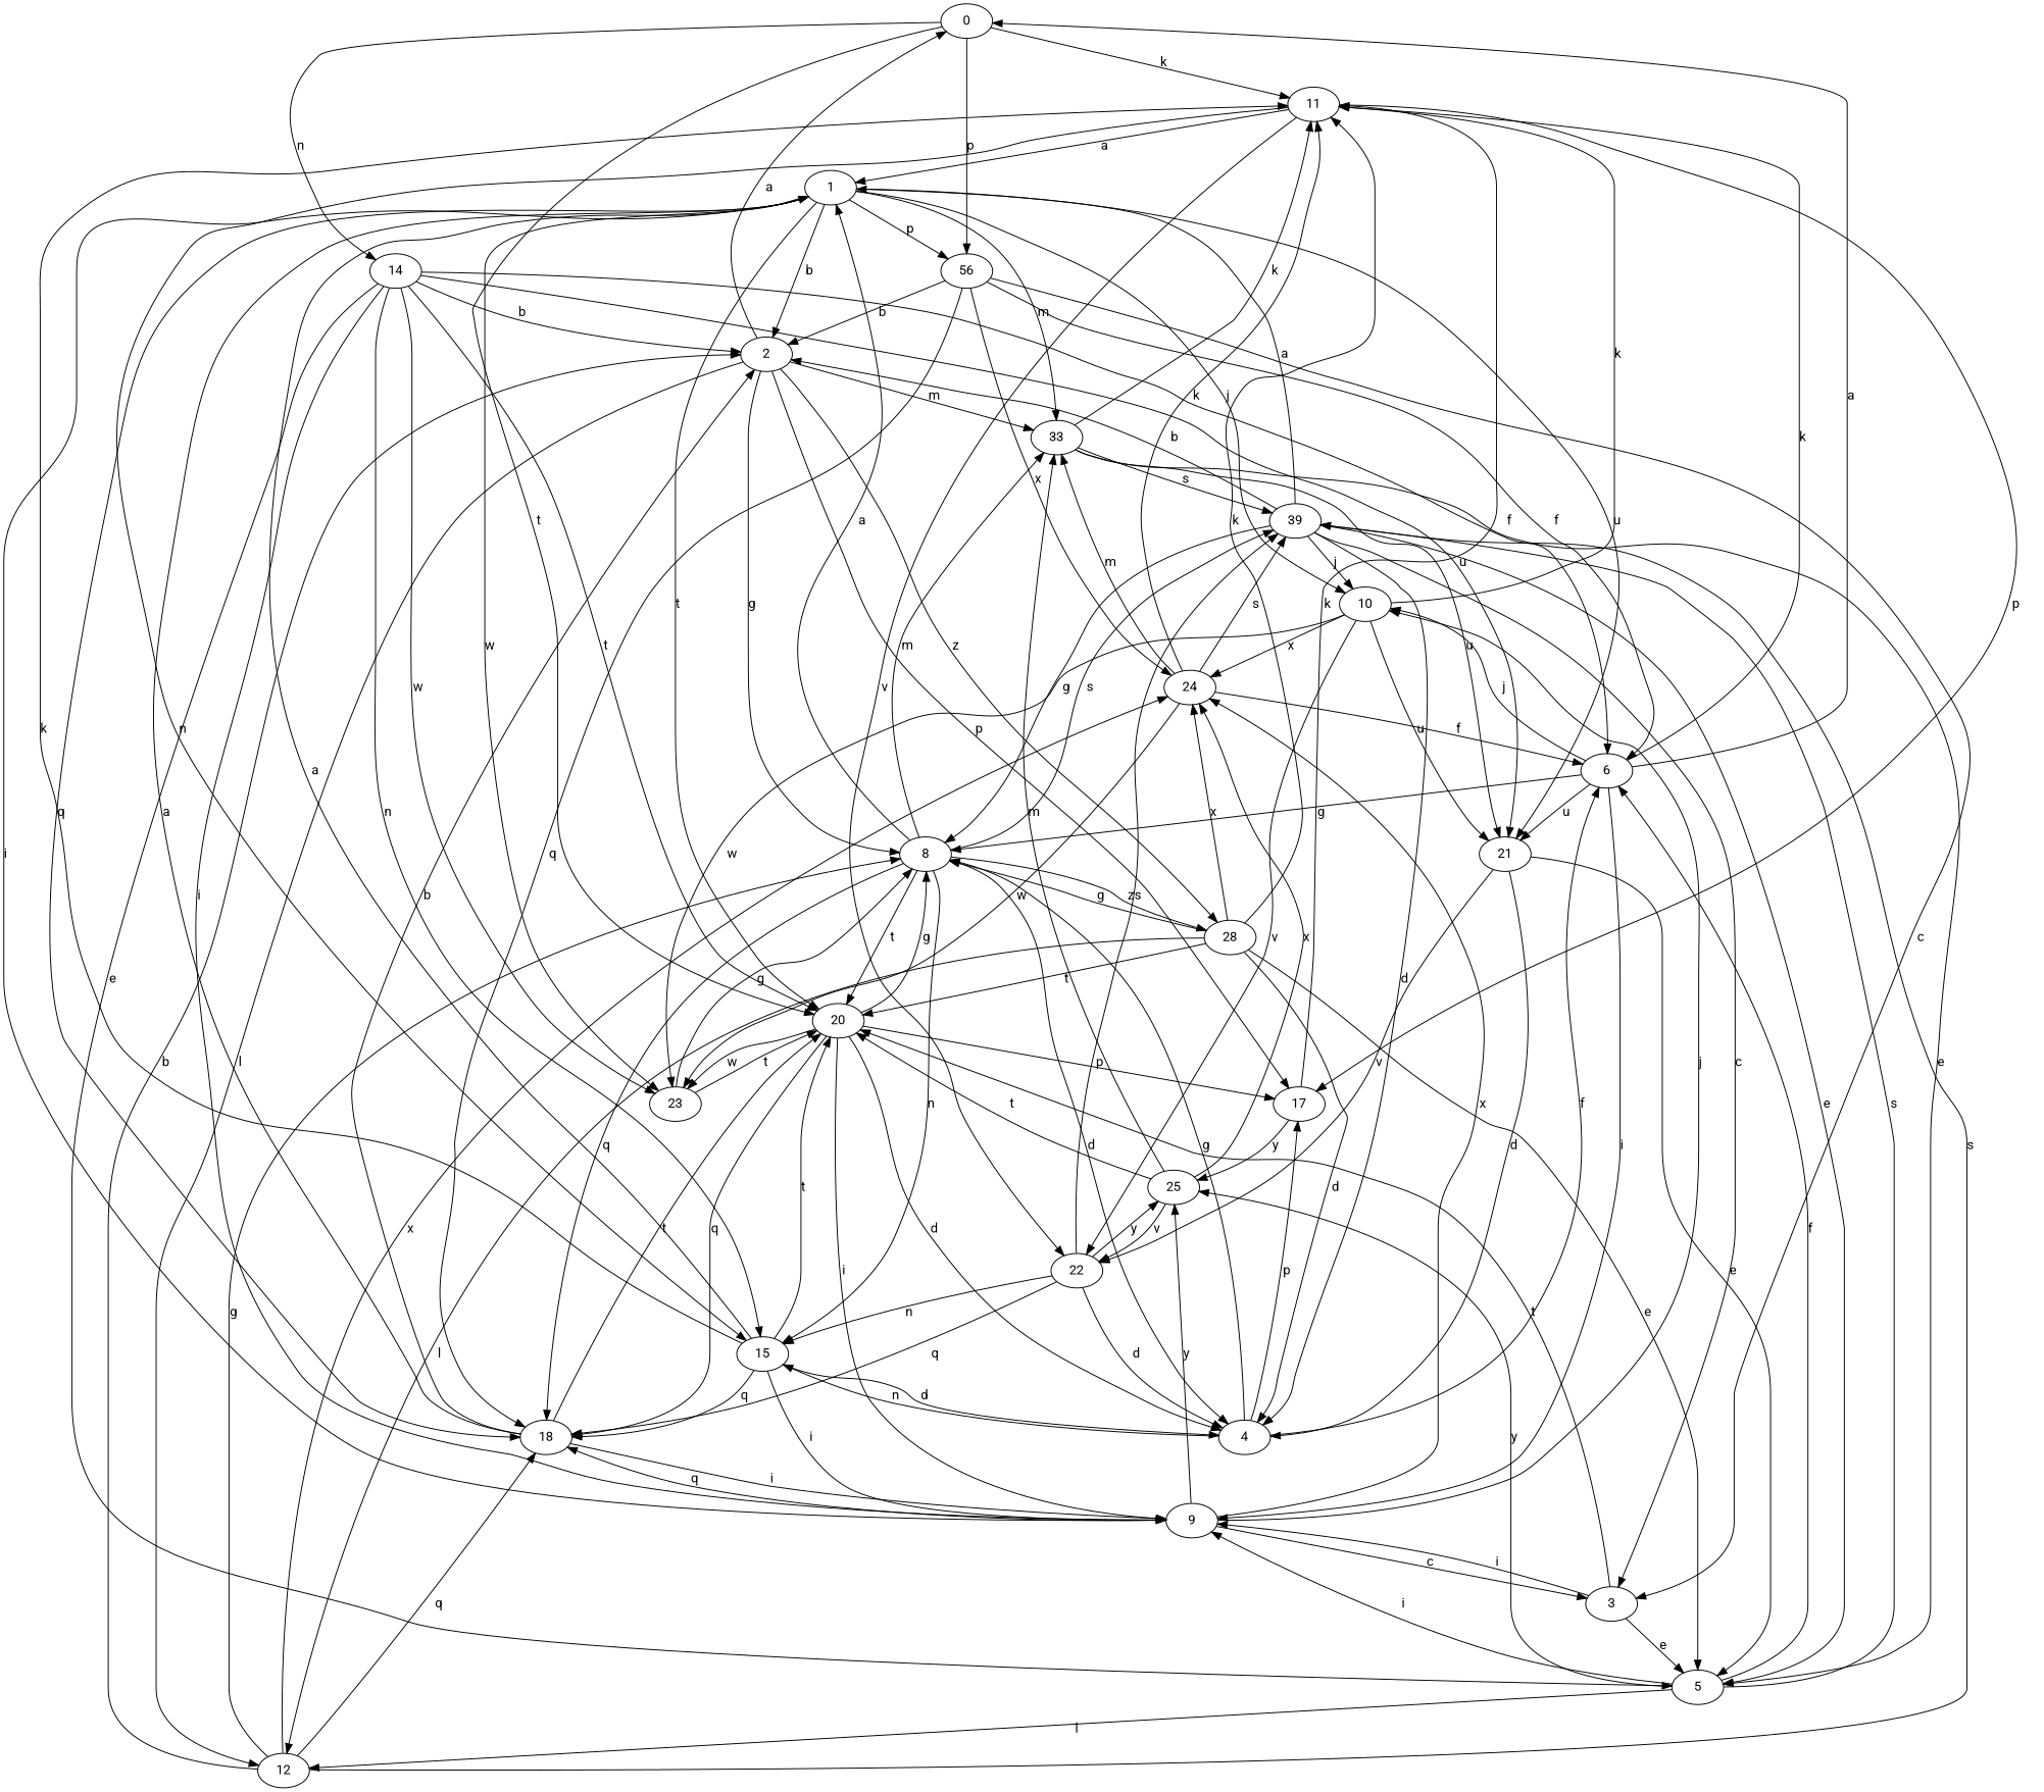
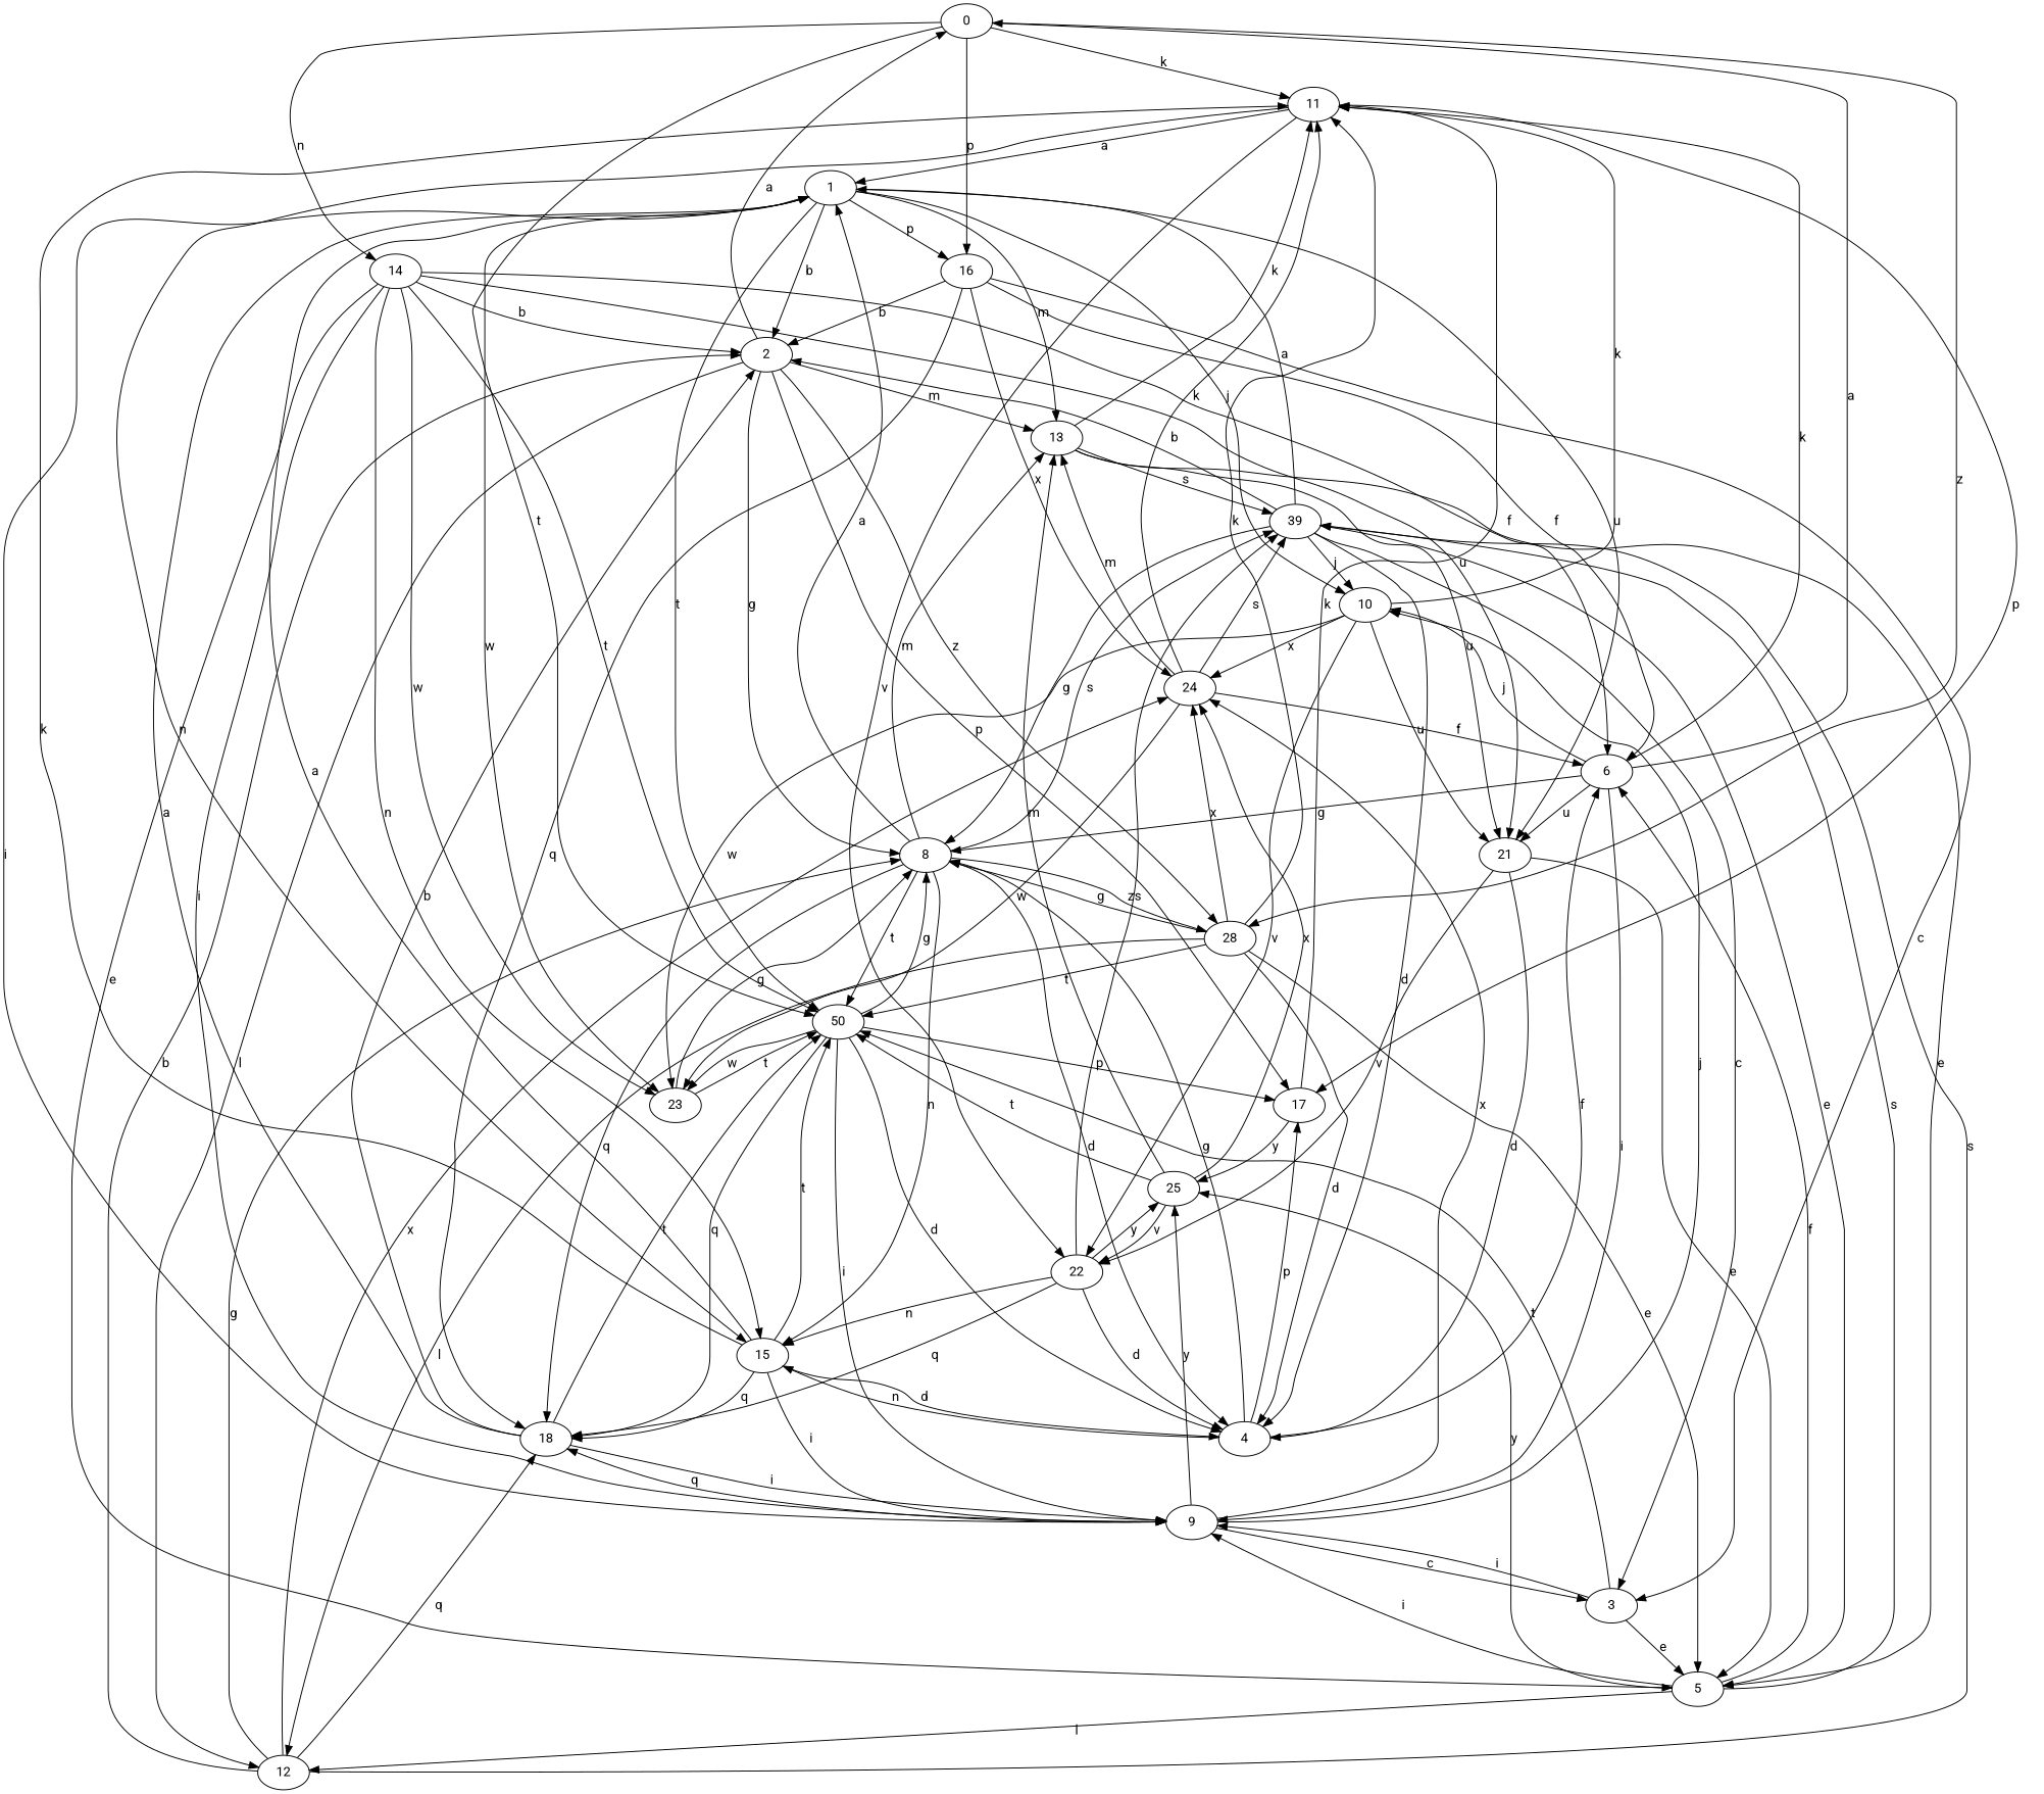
  strict digraph {
    fontname=Roboto
    node [fontname=Roboto]
    edge [fontname=Roboto]
    0
    11
    14
-   16 [label=56]
-   20
+   16
+   20 [label=50]
    28
    1
    17
    15
    22
    2
    9
    21
    23
    5
    6
    18
    3
    24
    8
    4
    12
    10
-   13 [label=33]
+   13
    25
    n26 [label=39]
    0 -> 11 [label=k]
    0 -> 14 [label=n]
    0 -> 16 [label=p]
    0 -> 20 [label=t]
+   0 -> 28 [label=z]
    11 -> 1 [label=a]
    11 -> 17 [label=p]
    11 -> 15 [label=n]
    11 -> 22 [label=v]
    14 -> 20 [label=t]
    14 -> 15 [label=n]
    14 -> 2 [label=b]
    14 -> 9 [label=i]
    14 -> 21 [label=u]
    14 -> 23 [label=w]
    14 -> 5 [label=e]
    14 -> 6 [label=f]
    16 -> 2 [label=b]
    16 -> 6 [label=f]
    16 -> 18 [label=q]
    16 -> 3 [label=c]
    16 -> 24 [label=x]
    20 -> 17 [label=p]
    20 -> 9 [label=i]
    20 -> 23 [label=w]
    20 -> 18 [label=q]
    20 -> 8 [label=g]
    20 -> 4 [label=d]
    28 -> 11 [label=k]
    28 -> 20 [label=t]
    28 -> 5 [label=e]
    28 -> 24 [label=x]
    28 -> 8 [label=g]
    28 -> 4 [label=d]
    28 -> 12 [label=l]
    1 -> 16 [label=p]
    1 -> 20 [label=t]
    1 -> 2 [label=b]
    1 -> 9 [label=i]
    1 -> 21 [label=u]
    1 -> 23 [label=w]
-   1 -> 18 [label=q]
    1 -> 10 [label=j]
    1 -> 13 [label=m]
    17 -> 11 [label=k]
    17 -> 25 [label=y]
    15 -> 11 [label=k]
    15 -> 20 [label=t]
    15 -> 1 [label=a]
    15 -> 9 [label=i]
    15 -> 18 [label=q]
    15 -> 4 [label=d]
    22 -> 15 [label=n]
    22 -> 18 [label=q]
    22 -> 4 [label=d]
    22 -> 25 [label=y]
    22 -> n26 [label=s]
    2 -> 0 [label=a]
    2 -> 28 [label=z]
    2 -> 17 [label=p]
    2 -> 8 [label=g]
    2 -> 12 [label=l]
    2 -> 13 [label=m]
    9 -> 18 [label=q]
    9 -> 3 [label=c]
    9 -> 24 [label=x]
    9 -> 10 [label=j]
    9 -> 25 [label=y]
    21 -> 22 [label=v]
    21 -> 5 [label=e]
    21 -> 4 [label=d]
    23 -> 20 [label=t]
    23 -> 8 [label=g]
    5 -> 9 [label=i]
    5 -> 6 [label=f]
    5 -> 12 [label=l]
    5 -> 25 [label=y]
    5 -> n26 [label=s]
    6 -> 0 [label=a]
    6 -> 11 [label=k]
    6 -> 9 [label=i]
    6 -> 21 [label=u]
    6 -> 8 [label=g]
    6 -> 10 [label=j]
    18 -> 20 [label=t]
    18 -> 1 [label=a]
    18 -> 2 [label=b]
    18 -> 9 [label=i]
    3 -> 20 [label=t]
    3 -> 9 [label=i]
    3 -> 5 [label=e]
    24 -> 11 [label=k]
    24 -> 23 [label=w]
    24 -> 6 [label=f]
    24 -> 13 [label=m]
    24 -> n26 [label=s]
    8 -> 20 [label=t]
    8 -> 28 [label=z]
    8 -> 1 [label=a]
    8 -> 15 [label=n]
    8 -> 18 [label=q]
    8 -> 4 [label=d]
    8 -> 13 [label=m]
    8 -> n26 [label=s]
    4 -> 17 [label=p]
    4 -> 15 [label=n]
    4 -> 6 [label=f]
    4 -> 8 [label=g]
    12 -> 2 [label=b]
    12 -> 18 [label=q]
    12 -> 24 [label=x]
    12 -> 8 [label=g]
    12 -> n26 [label=s]
    10 -> 11 [label=k]
    10 -> 22 [label=v]
    10 -> 21 [label=u]
    10 -> 23 [label=w]
    10 -> 24 [label=x]
    13 -> 11 [label=k]
    13 -> 21 [label=u]
    13 -> 5 [label=e]
    13 -> n26 [label=s]
    25 -> 20 [label=t]
    25 -> 22 [label=v]
    25 -> 24 [label=x]
    25 -> 13 [label=m]
    n26 -> 1 [label=a]
    n26 -> 2 [label=b]
    n26 -> 5 [label=e]
    n26 -> 3 [label=c]
    n26 -> 8 [label=g]
    n26 -> 4 [label=d]
    n26 -> 10 [label=j]
  }
